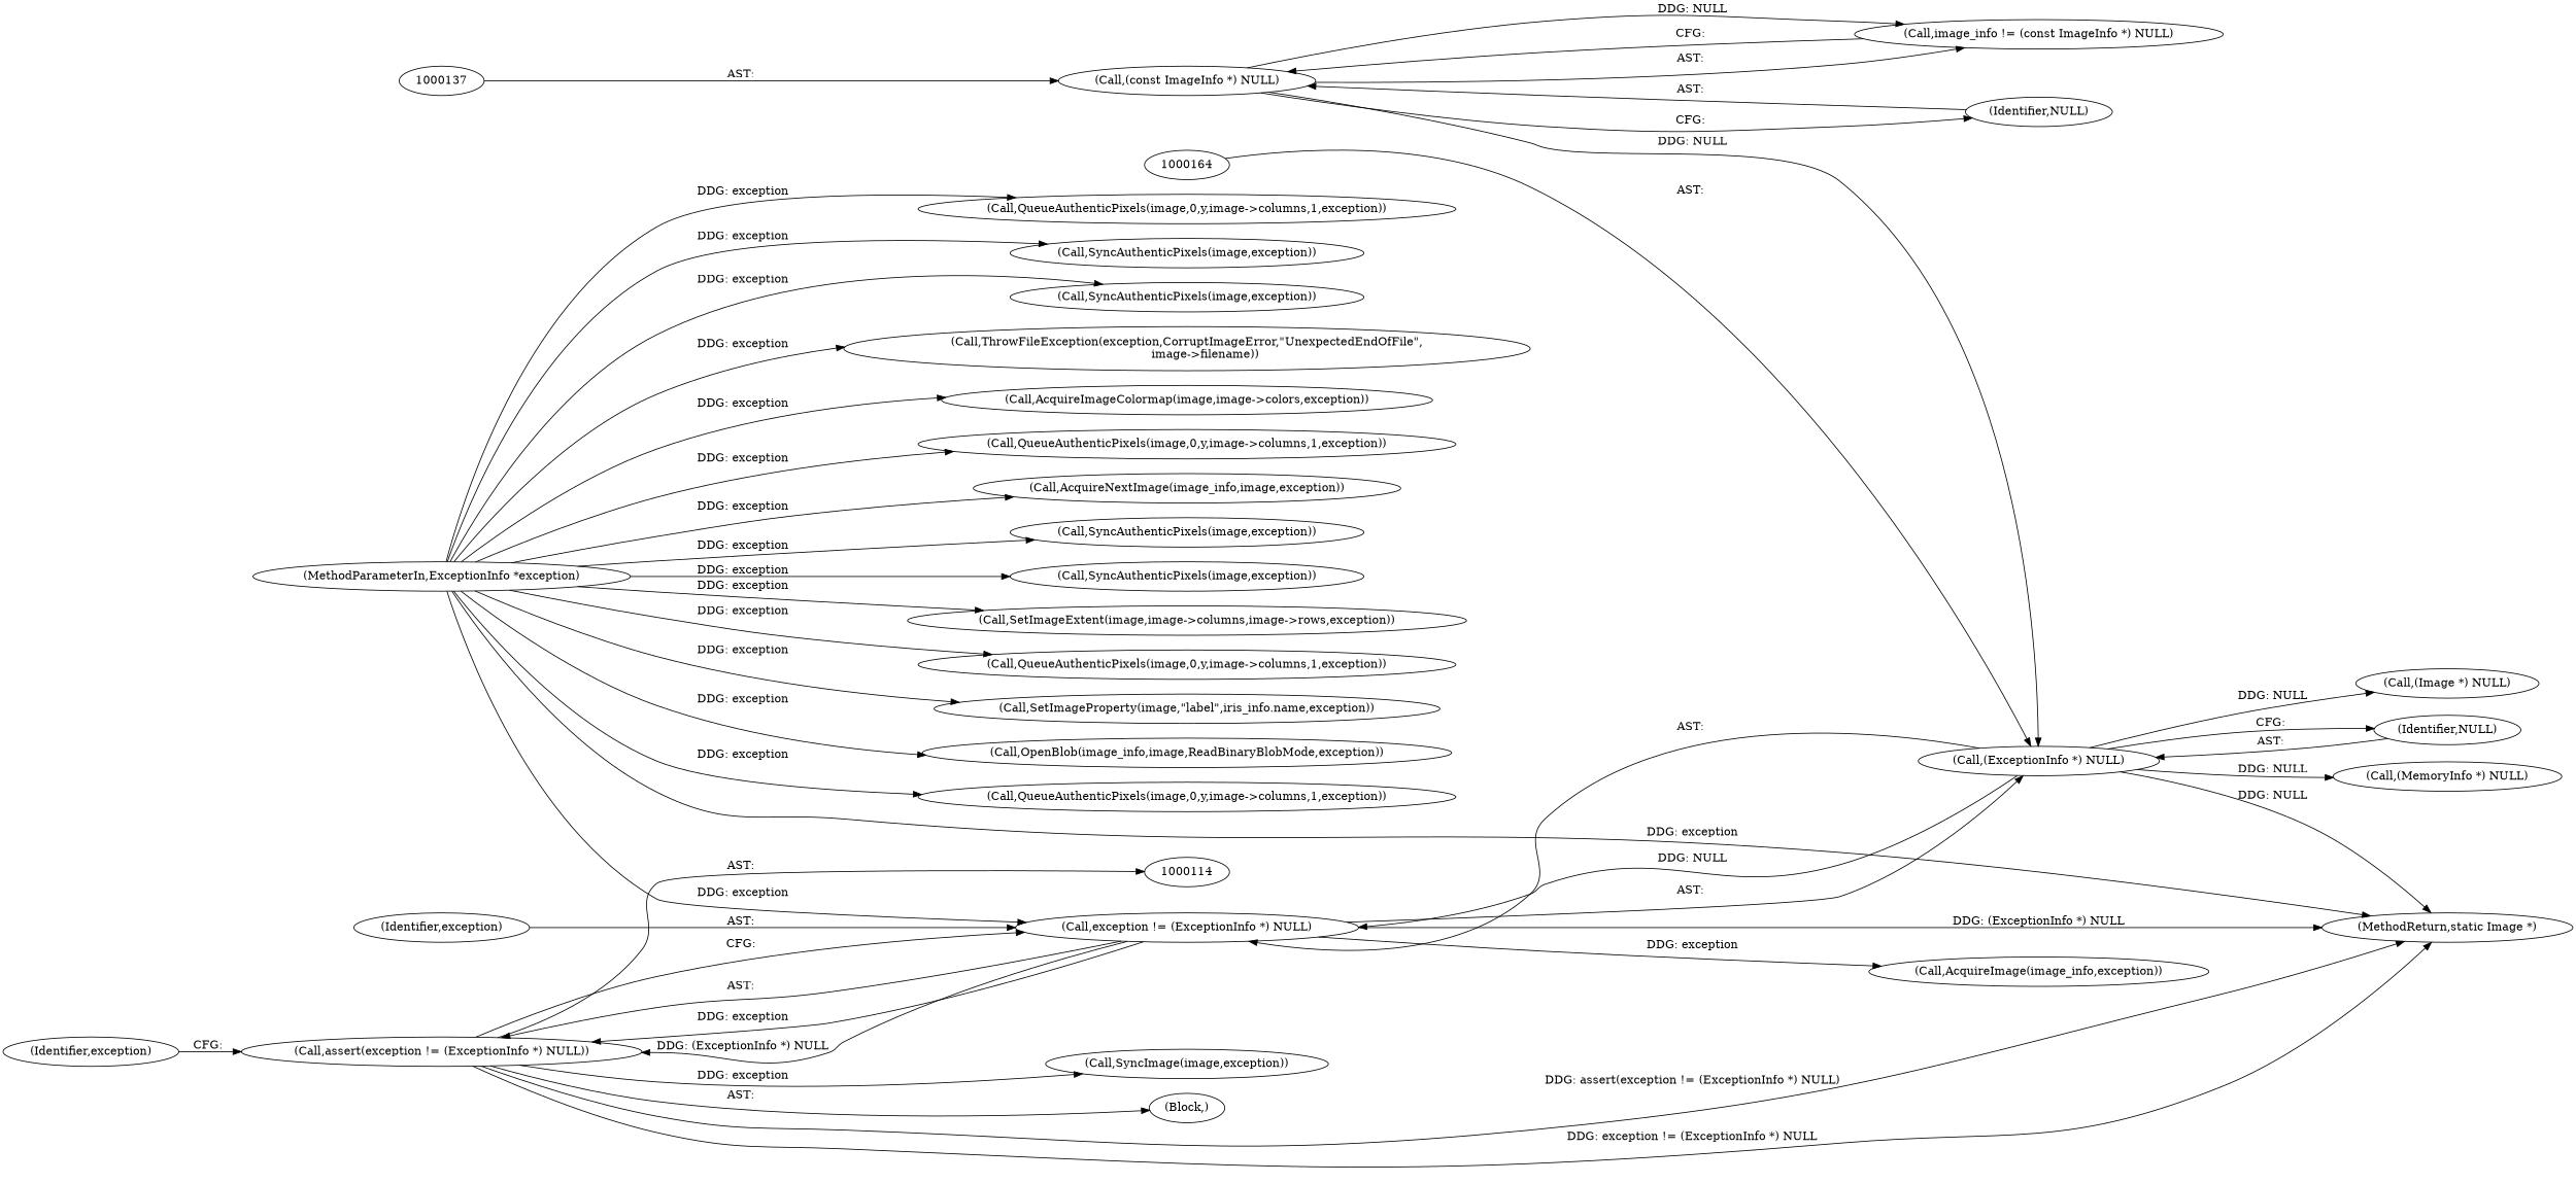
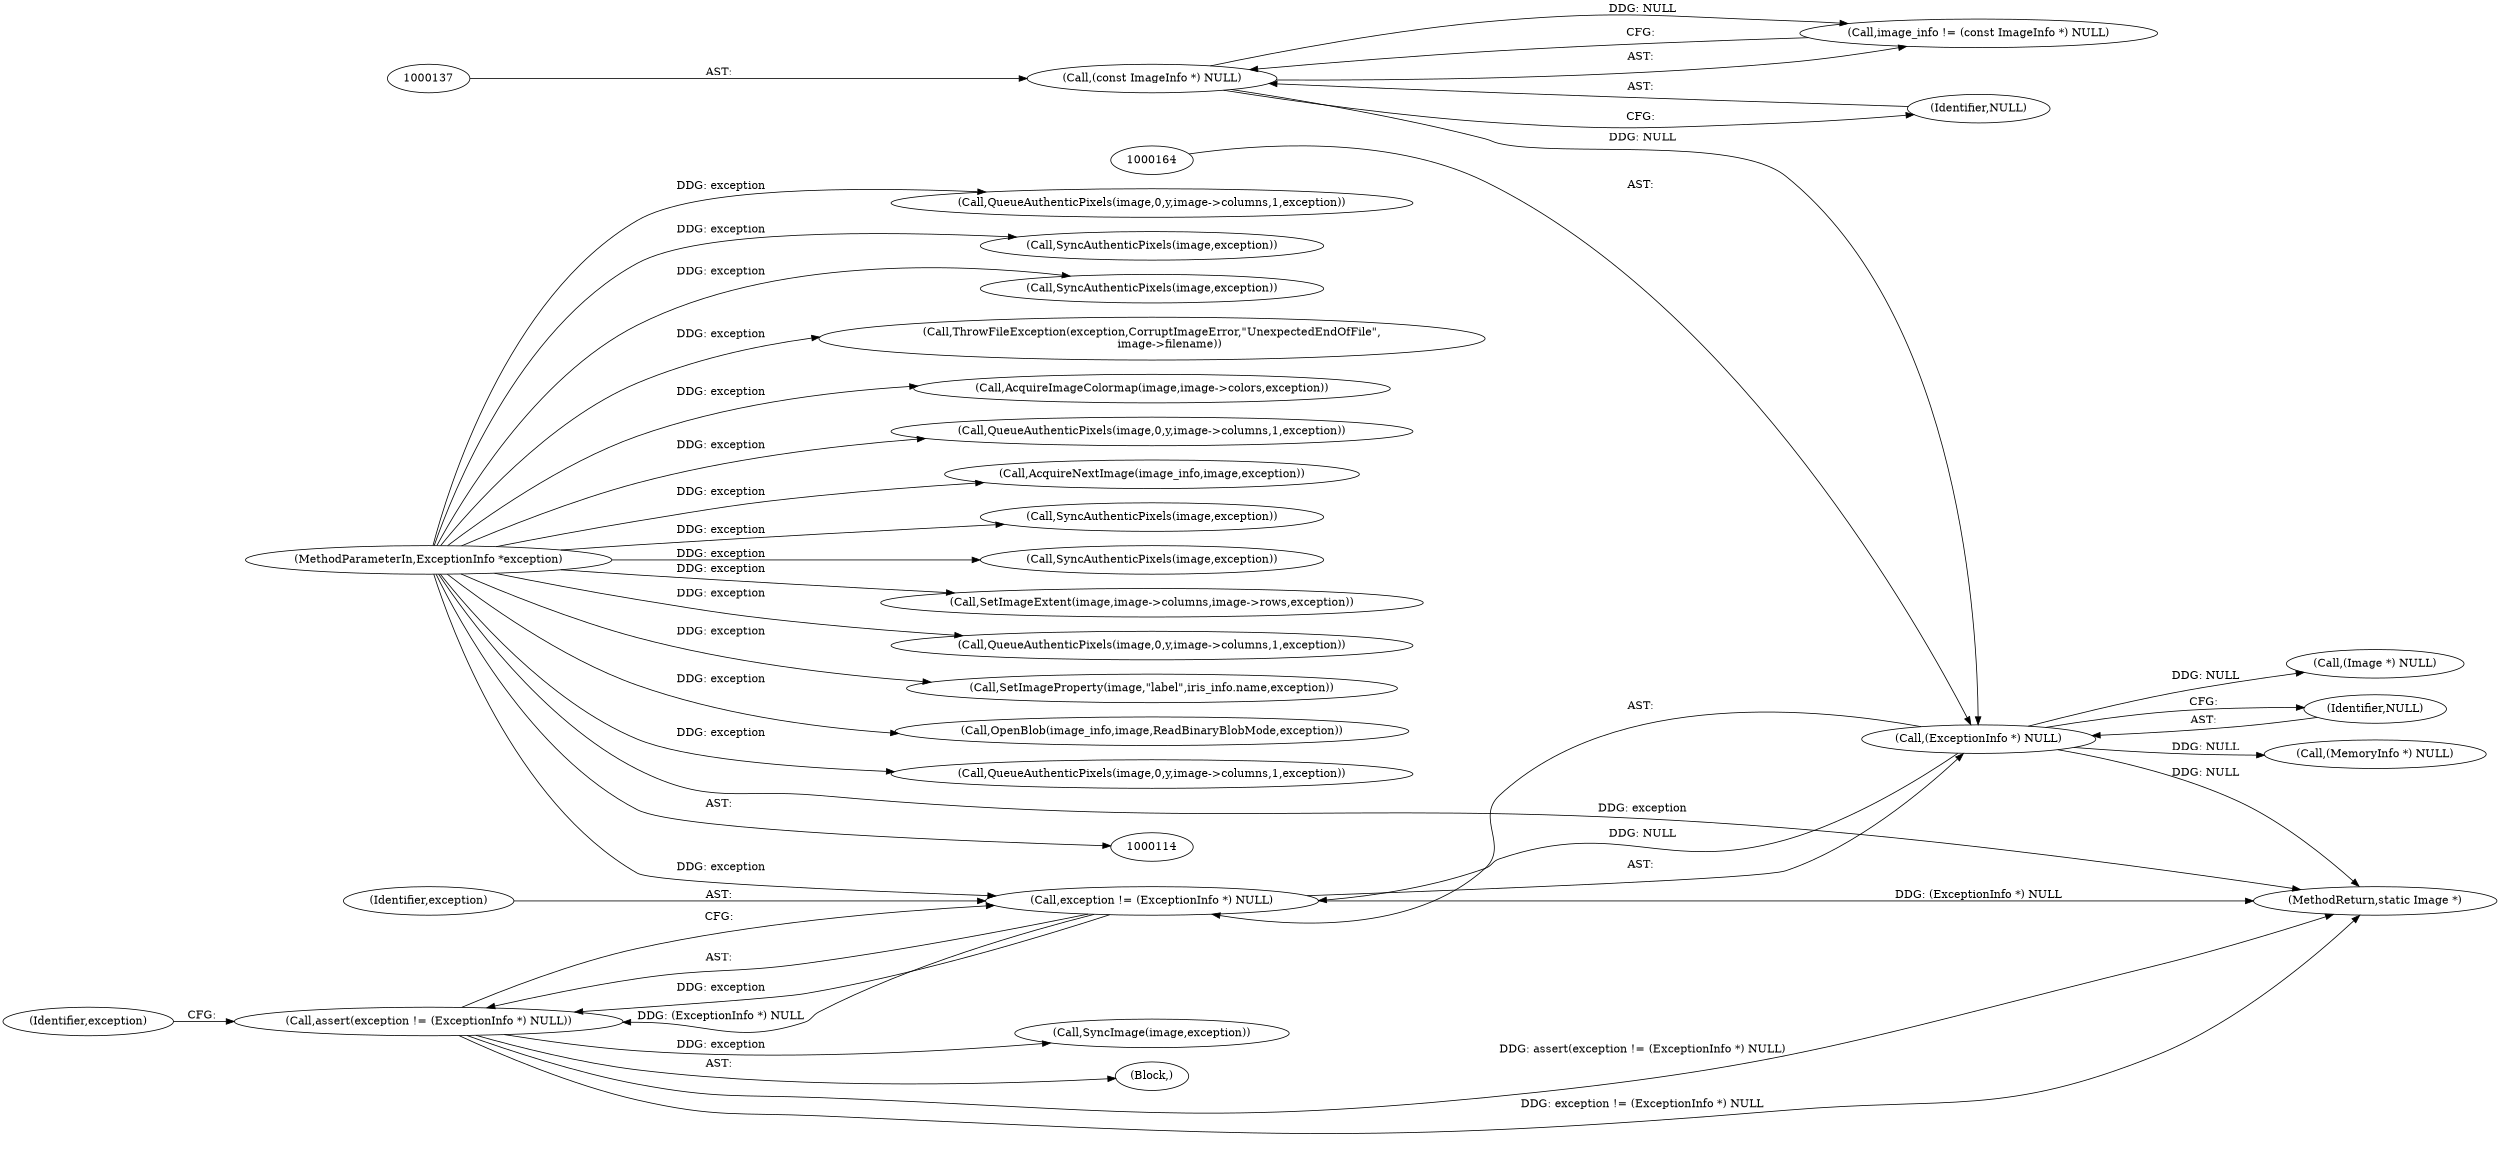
  digraph {
    rankdir=LR
    n1 [label="(Call,assert(exception != (ExceptionInfo *) NULL))"]
    n2 [label="(Call,exception != (ExceptionInfo *) NULL)"]
    n3 [label="(Block,)"]
    n4 [label="(MethodReturn,static Image *)"]
    n5 [label="(Call,SyncImage(image,exception))"]
    n6 [label="(Call,(ExceptionInfo *) NULL)"]
-   n7 [label="(Call,AcquireImage(image_info,exception))"]
    n8 [label="(Call,(MemoryInfo *) NULL)"]
    n9 [label="(Identifier,NULL)"]
    n10 [label="(Call,(Image *) NULL)"]
    n11 [label="(MethodParameterIn,ExceptionInfo *exception)"]
    n12 [label="(Call,QueueAuthenticPixels(image,0,y,image->columns,1,exception))"]
    n13 [label="(Call,SetImageProperty(image,\"label\",iris_info.name,exception))"]
    n14 [label="(Call,OpenBlob(image_info,image,ReadBinaryBlobMode,exception))"]
    n15 [label="(Call,QueueAuthenticPixels(image,0,y,image->columns,1,exception))"]
    n16 [label="(Call,QueueAuthenticPixels(image,0,y,image->columns,1,exception))"]
    n17 [label="(Call,SyncAuthenticPixels(image,exception))"]
    n18 [label="(Call,SyncAuthenticPixels(image,exception))"]
    n19 [label="(Call,ThrowFileException(exception,CorruptImageError,\"UnexpectedEndOfFile\",\n          image->filename))"]
    n20 [label="(Call,AcquireImageColormap(image,image->colors,exception))"]
    n21 [label="(Call,QueueAuthenticPixels(image,0,y,image->columns,1,exception))"]
    n22 [label="(Call,AcquireNextImage(image_info,image,exception))"]
    n23 [label="(Call,SyncAuthenticPixels(image,exception))"]
    n24 [label="(Call,SyncAuthenticPixels(image,exception))"]
    n25 [label="(Call,SetImageExtent(image,image->columns,image->rows,exception))"]
    1000114
    n27 [label="(Call,(const ImageInfo *) NULL)"]
    n28 [label="(Identifier,NULL)"]
    n29 [label="(Call,image_info != (const ImageInfo *) NULL)"]
    n30 [label="(Identifier,exception)"]
    n31 [label="(Identifier,exception)"]
    1000164
    1000137
    n1 -> n2 [label="CFG: "]
    n1 -> n3 [label="AST: "]
    n1 -> n4 [label="DDG: assert(exception != (ExceptionInfo *) NULL)"]
    n1 -> n4 [label="DDG: exception != (ExceptionInfo *) NULL"]
    n1 -> n5 [label="DDG: exception"]
    n2 -> n1 [label="AST: "]
    n2 -> n1 [label="DDG: exception"]
    n2 -> n1 [label="DDG: (ExceptionInfo *) NULL"]
    n2 -> n4 [label="DDG: (ExceptionInfo *) NULL"]
    n2 -> n6 [label="AST: "]
-   n2 -> n7 [label="DDG: exception"]
    n6 -> n2 [label="AST: "]
    n6 -> n2 [label="DDG: NULL"]
    n6 -> n4 [label="DDG: NULL"]
    n6 -> n8 [label="DDG: NULL"]
    n6 -> n9 [label="CFG: "]
    n6 -> n10 [label="DDG: NULL"]
    n9 -> n6 [label="AST: "]
    n11 -> n2 [label="DDG: exception"]
    n11 -> n4 [label="DDG: exception"]
    n11 -> n12 [label="DDG: exception"]
    n11 -> n13 [label="DDG: exception"]
    n11 -> n14 [label="DDG: exception"]
    n11 -> n15 [label="DDG: exception"]
    n11 -> n16 [label="DDG: exception"]
    n11 -> n17 [label="DDG: exception"]
    n11 -> n18 [label="DDG: exception"]
    n11 -> n19 [label="DDG: exception"]
    n11 -> n20 [label="DDG: exception"]
    n11 -> n21 [label="DDG: exception"]
    n11 -> n22 [label="DDG: exception"]
    n11 -> n23 [label="DDG: exception"]
    n11 -> n24 [label="DDG: exception"]
    n11 -> n25 [label="DDG: exception"]
-   n1 -> 1000114 [label="AST: "]
+   n11 -> 1000114 [label="AST: "]
    n27 -> n6 [label="DDG: NULL"]
    n27 -> n28 [label="CFG: "]
    n27 -> n29 [label="AST: "]
    n27 -> n29 [label="DDG: NULL"]
    n28 -> n27 [label="AST: "]
    n29 -> n27 [label="CFG: "]
    n30 -> n1 [label="CFG: "]
    n31 -> n2 [label="AST: "]
    1000164 -> n6 [label="AST: "]
    1000137 -> n27 [label="AST: "]
  }
